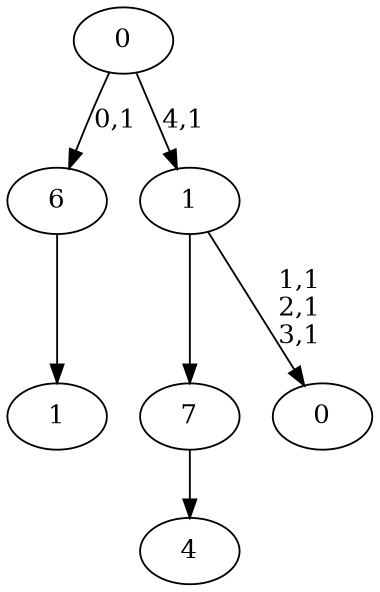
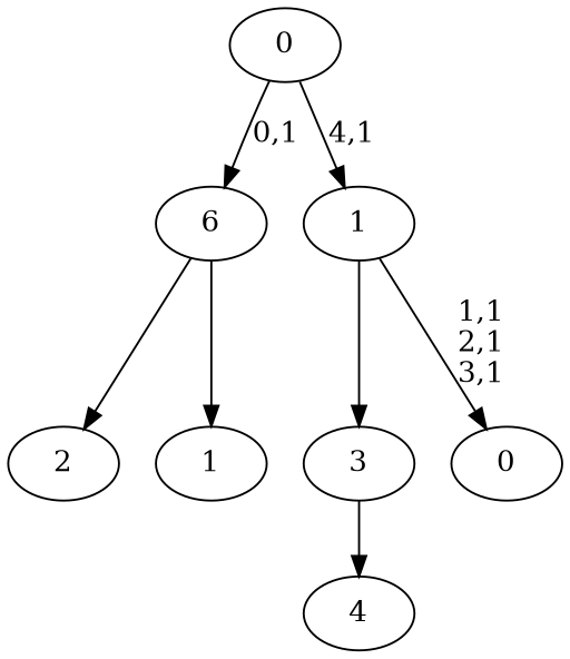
  digraph {
    n1 [label=4]
-   n2 [label=7]
+   n2 [label=3]
+   n3 [label=2]
    n4 [label=1]
    6
    n6 [label=0]
    1
    0
    n2 -> n1
+   6 -> n3
    6 -> n4
    1 -> n2
    1 -> n6 [label="1,1\n2,1\n3,1"]
    0 -> 6 [label="0,1"]
    0 -> 1 [label="4,1"]
  }
